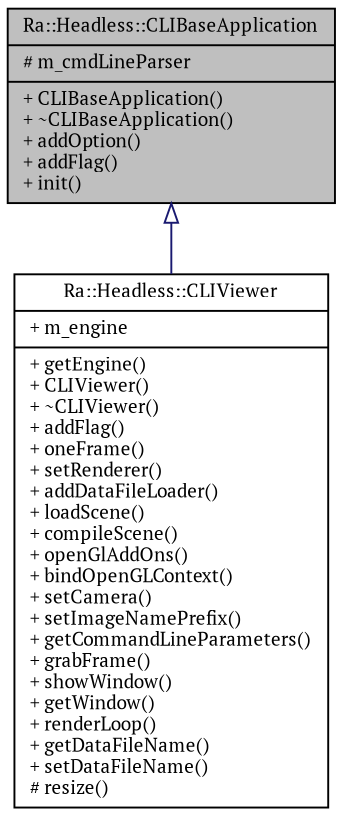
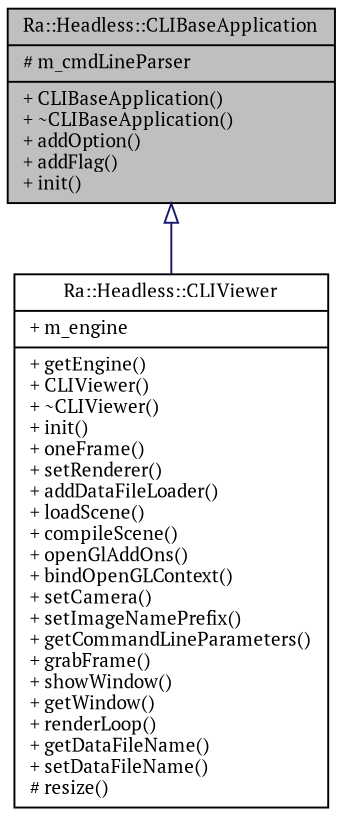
  digraph {
    fontname="PT Serif"
    node [color=black fontname="PT Serif" fontsize=10 shape=record style=filled]
    n1 [fillcolor=grey75 fontcolor=black height=0.2 label="{Ra::Headless::CLIBaseApplication\n|# m_cmdLineParser\l|+ CLIBaseApplication()\l+ ~CLIBaseApplication()\l+ addOption()\l+ addFlag()\l+ init()\l}" width=0.4]
-   n2 [fillcolor=white height=0.2 label="{Ra::Headless::CLIViewer\n|+ m_engine\l|+ getEngine()\l+ CLIViewer()\l+ ~CLIViewer()\l+ addFlag()\l+ oneFrame()\l+ setRenderer()\l+ addDataFileLoader()\l+ loadScene()\l+ compileScene()\l+ openGlAddOns()\l+ bindOpenGLContext()\l+ setCamera()\l+ setImageNamePrefix()\l+ getCommandLineParameters()\l+ grabFrame()\l+ showWindow()\l+ getWindow()\l+ renderLoop()\l+ getDataFileName()\l+ setDataFileName()\l# resize()\l}" width=0.4]
+   n2 [fillcolor=white height=0.2 label="{Ra::Headless::CLIViewer\n|+ m_engine\l|+ getEngine()\l+ CLIViewer()\l+ ~CLIViewer()\l+ init()\l+ oneFrame()\l+ setRenderer()\l+ addDataFileLoader()\l+ loadScene()\l+ compileScene()\l+ openGlAddOns()\l+ bindOpenGLContext()\l+ setCamera()\l+ setImageNamePrefix()\l+ getCommandLineParameters()\l+ grabFrame()\l+ showWindow()\l+ getWindow()\l+ renderLoop()\l+ getDataFileName()\l+ setDataFileName()\l# resize()\l}" width=0.4]
    n1 -> n2 [arrowtail=onormal color=midnightblue dir=back fontname="PT Serif" fontsize=10 labelfontname=Helvetica labelfontsize=10 style=solid]
  }
